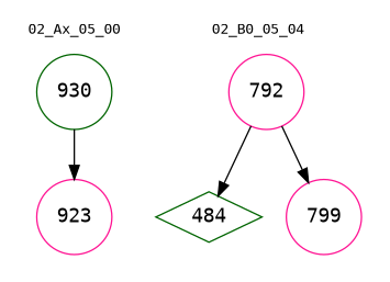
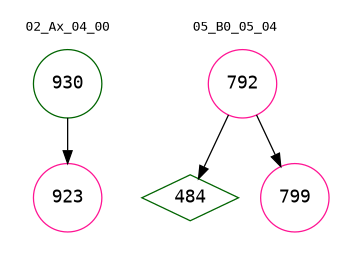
  digraph {
    fontname="DejaVu Sans Mono"
    node [color=deeppink fontname="DejaVu Sans Mono" shape=circle]
    edge [color=black fontname="DejaVu Sans Mono"]
    n1 [color=darkgreen label=930]
    n2 [label=923]
    n3 [label=792]
    n4 [color=darkgreen label=484 shape=diamond]
    n5 [label=799]
    subgraph cluster_1 {
      color=white
      fontsize=10
-     label="02_Ax_05_00"
+     label="02_Ax_04_00"
      n1
      n2
    }
    subgraph cluster_2 {
      color=white
      fontsize=10
-     label="02_B0_05_04"
+     label="05_B0_05_04"
      n3
      n4
      n5
    }
    n1 -> n2
    n3 -> n4
    n3 -> n5
  }
